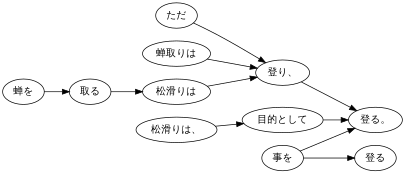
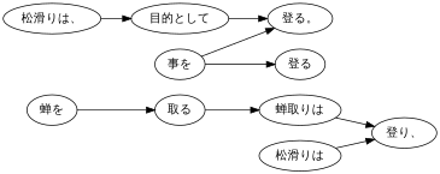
  digraph {
    fontname="EB Garamond"
    rankdir=LR
    node [fontname="EB Garamond"]
    edge [fontname="EB Garamond"]
-   n1 [label="ただ"]
    n2 [label="登り、"]
    n3 [label="登る。"]
    n4 [label="蝉取りは"]
    n5 [label="蝉を"]
    n6 [label="取る"]
    n7 [label="松滑りは"]
    n8 [label="松滑りは、"]
    n9 [label="目的として"]
    n10 [label="登る"]
    n11 [label="事を"]
-   n1 -> n2
-   n2 -> n3
    n4 -> n2
    n5 -> n6
-   n6 -> n7
+   n6 -> n4
    n7 -> n2
    n8 -> n9
    n9 -> n3
    n11 -> n3
    n11 -> n10
  }
